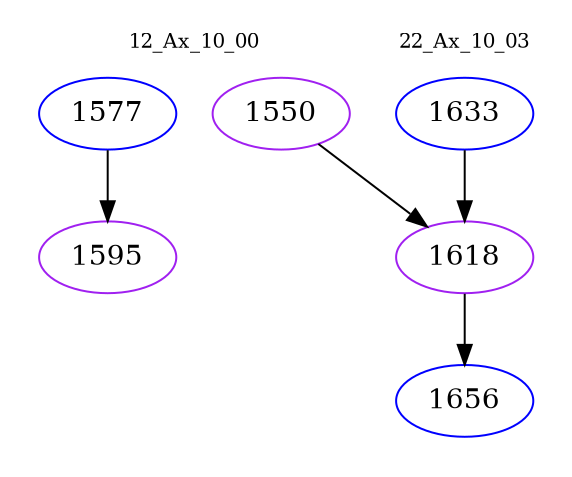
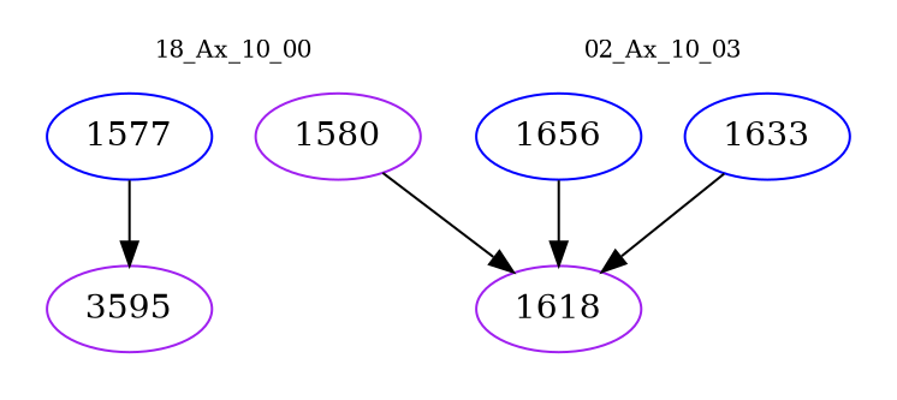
  digraph {
    node [color=purple]
    edge [color=black]
-   n1 [label=1550]
+   n1 [label=1580]
    n2 [color=blue label=1577]
-   n3 [label=1595]
+   n3 [label=3595]
    n4 [color=blue label=1633]
    n5 [label=1618]
    n6 [color=blue label=1656]
    subgraph cluster_1 {
      color=white
      fontsize=10
-     label="12_Ax_10_00"
+     label="18_Ax_10_00"
      n1
      n2
      n3
    }
    subgraph cluster_2 {
      color=white
      fontsize=10
-     label="22_Ax_10_03"
+     label="02_Ax_10_03"
      n4
      n5
      n6
    }
    n1 -> n5
    n2 -> n3
    n4 -> n5
-   n5 -> n6
+   n6 -> n5
  }
